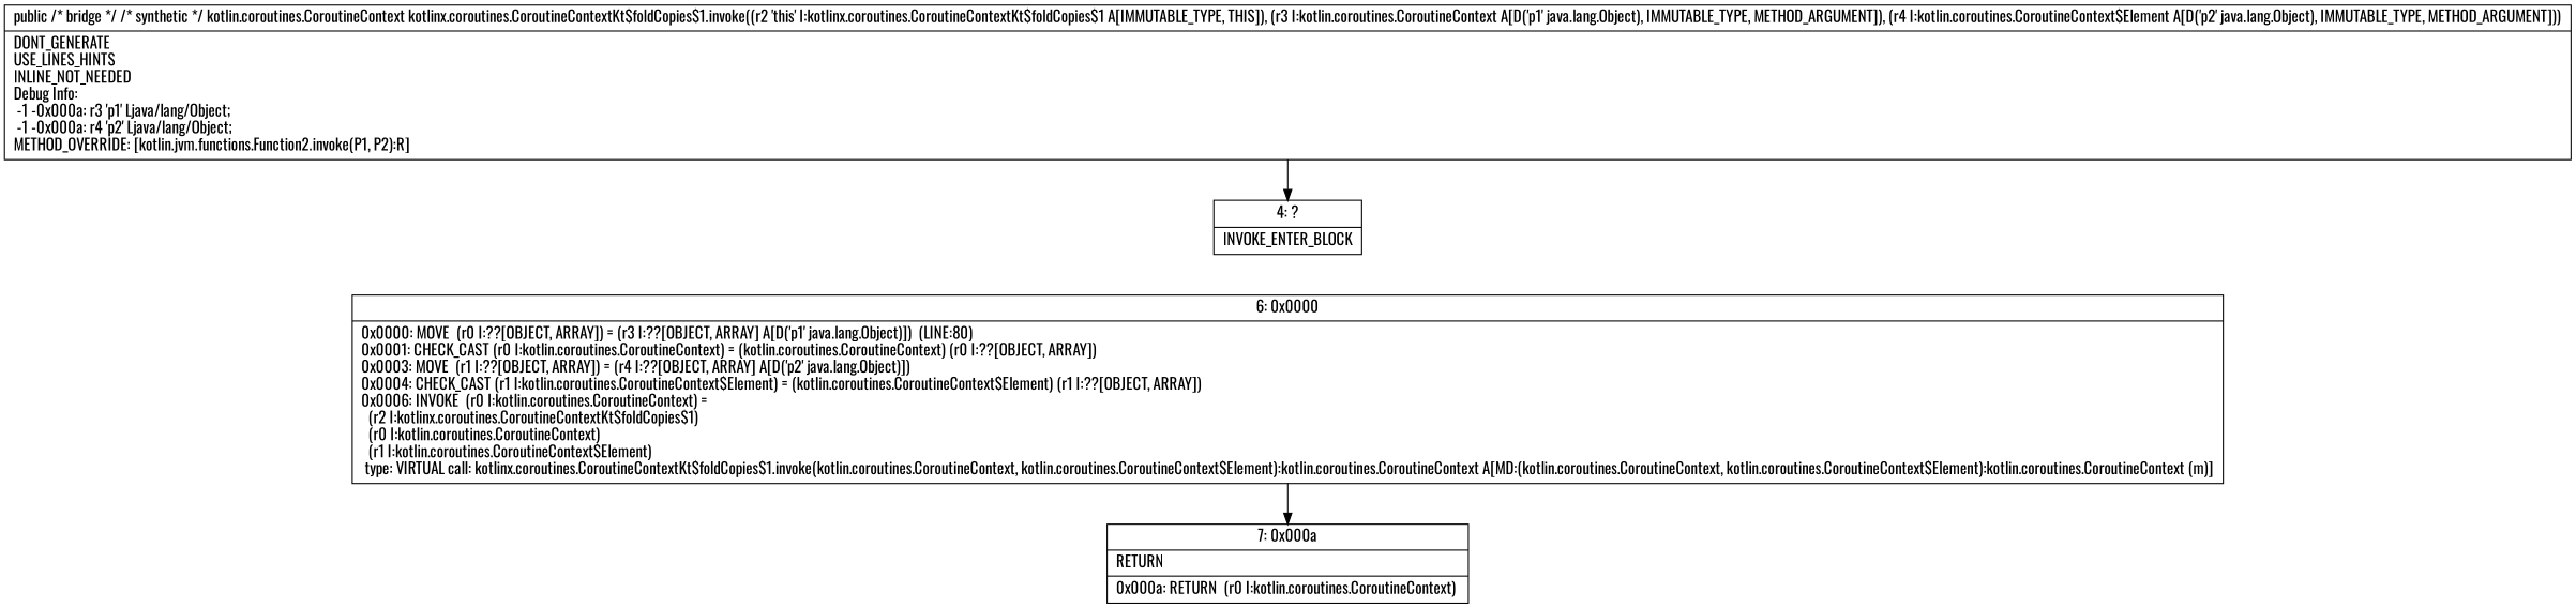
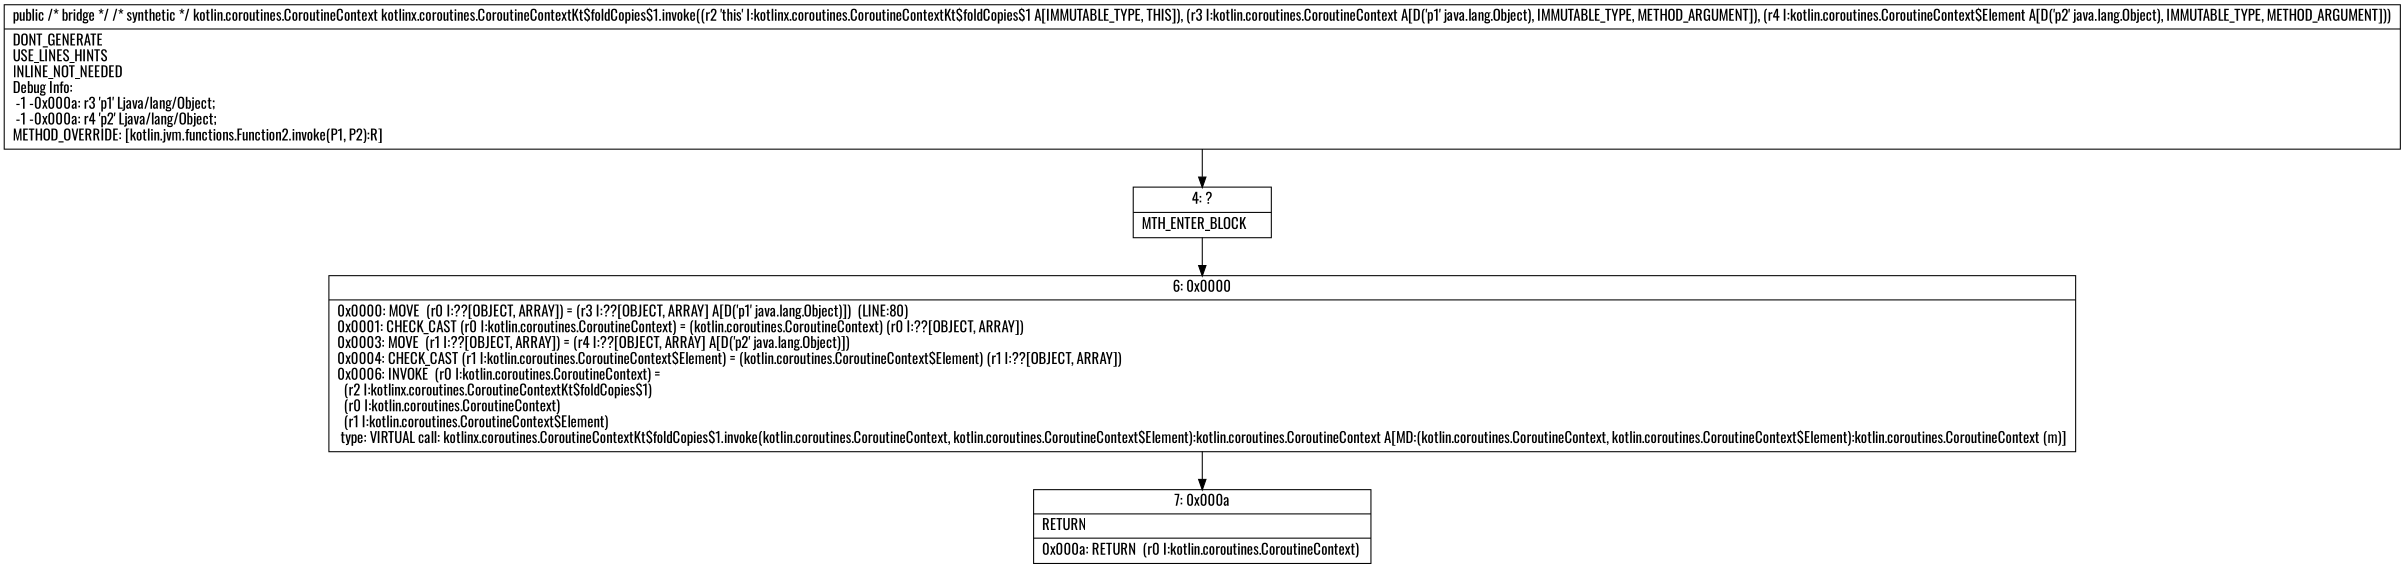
  digraph {
    fontname=Oswald
    node [fontname=Oswald shape=record]
    edge [fontname=Oswald]
-   n1 [label="{4\:\ ?|INVOKE_ENTER_BLOCK\l}"]
+   n1 [label="{4\:\ ?|MTH_ENTER_BLOCK\l}"]
    n2 [label="{6\:\ 0x0000|0x0000: MOVE  (r0 I:??[OBJECT, ARRAY]) = (r3 I:??[OBJECT, ARRAY] A[D('p1' java.lang.Object)])  (LINE:80)\l0x0001: CHECK_CAST (r0 I:kotlin.coroutines.CoroutineContext) = (kotlin.coroutines.CoroutineContext) (r0 I:??[OBJECT, ARRAY]) \l0x0003: MOVE  (r1 I:??[OBJECT, ARRAY]) = (r4 I:??[OBJECT, ARRAY] A[D('p2' java.lang.Object)]) \l0x0004: CHECK_CAST (r1 I:kotlin.coroutines.CoroutineContext$Element) = (kotlin.coroutines.CoroutineContext$Element) (r1 I:??[OBJECT, ARRAY]) \l0x0006: INVOKE  (r0 I:kotlin.coroutines.CoroutineContext) = \l  (r2 I:kotlinx.coroutines.CoroutineContextKt$foldCopies$1)\l  (r0 I:kotlin.coroutines.CoroutineContext)\l  (r1 I:kotlin.coroutines.CoroutineContext$Element)\l type: VIRTUAL call: kotlinx.coroutines.CoroutineContextKt$foldCopies$1.invoke(kotlin.coroutines.CoroutineContext, kotlin.coroutines.CoroutineContext$Element):kotlin.coroutines.CoroutineContext A[MD:(kotlin.coroutines.CoroutineContext, kotlin.coroutines.CoroutineContext$Element):kotlin.coroutines.CoroutineContext (m)]\l}"]
    n3 [label="{7\:\ 0x000a|RETURN\l|0x000a: RETURN  (r0 I:kotlin.coroutines.CoroutineContext) \l}"]
    n4 [label="{public \/* bridge *\/ \/* synthetic *\/ kotlin.coroutines.CoroutineContext kotlinx.coroutines.CoroutineContextKt$foldCopies$1.invoke((r2 'this' I:kotlinx.coroutines.CoroutineContextKt$foldCopies$1 A[IMMUTABLE_TYPE, THIS]), (r3 I:kotlin.coroutines.CoroutineContext A[D('p1' java.lang.Object), IMMUTABLE_TYPE, METHOD_ARGUMENT]), (r4 I:kotlin.coroutines.CoroutineContext$Element A[D('p2' java.lang.Object), IMMUTABLE_TYPE, METHOD_ARGUMENT]))  | DONT_GENERATE\lUSE_LINES_HINTS\lINLINE_NOT_NEEDED\lDebug Info:\l  \-1 \-0x000a: r3 'p1' Ljava\/lang\/Object;\l  \-1 \-0x000a: r4 'p2' Ljava\/lang\/Object;\lMETHOD_OVERRIDE: [kotlin.jvm.functions.Function2.invoke(P1, P2):R]\l}"]
+   n1 -> n2
    n2 -> n3
    n4 -> n1
  }
